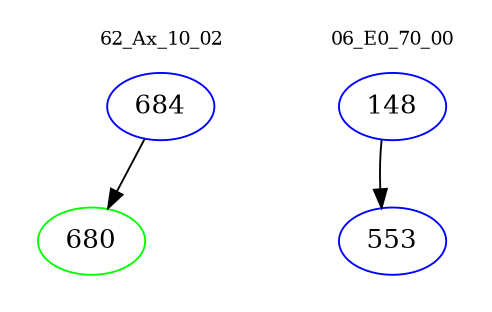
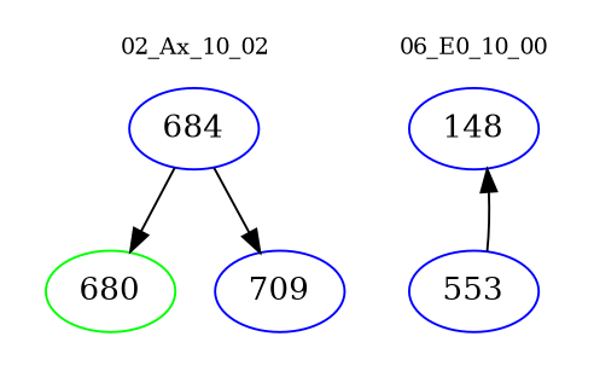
  digraph {
    fontname="DejaVu Serif"
    node [color=blue fontname="DejaVu Serif"]
    edge [color=black fontname="DejaVu Serif"]
    n1 [label=684]
    n2 [color=green label=680]
+   n3 [label=709]
    n4 [label=148]
    n5 [label=553]
    subgraph cluster_1 {
      color=white
      fontsize=10
-     label="62_Ax_10_02"
+     label="02_Ax_10_02"
      n1
      n2
+     n3
    }
    subgraph cluster_2 {
      color=white
      fontsize=10
-     label="06_E0_70_00"
+     label="06_E0_10_00"
      n4
      n5
    }
    n1 -> n2
-   n4 -> n5
+   n1 -> n3
+   n5 -> n4
  }
